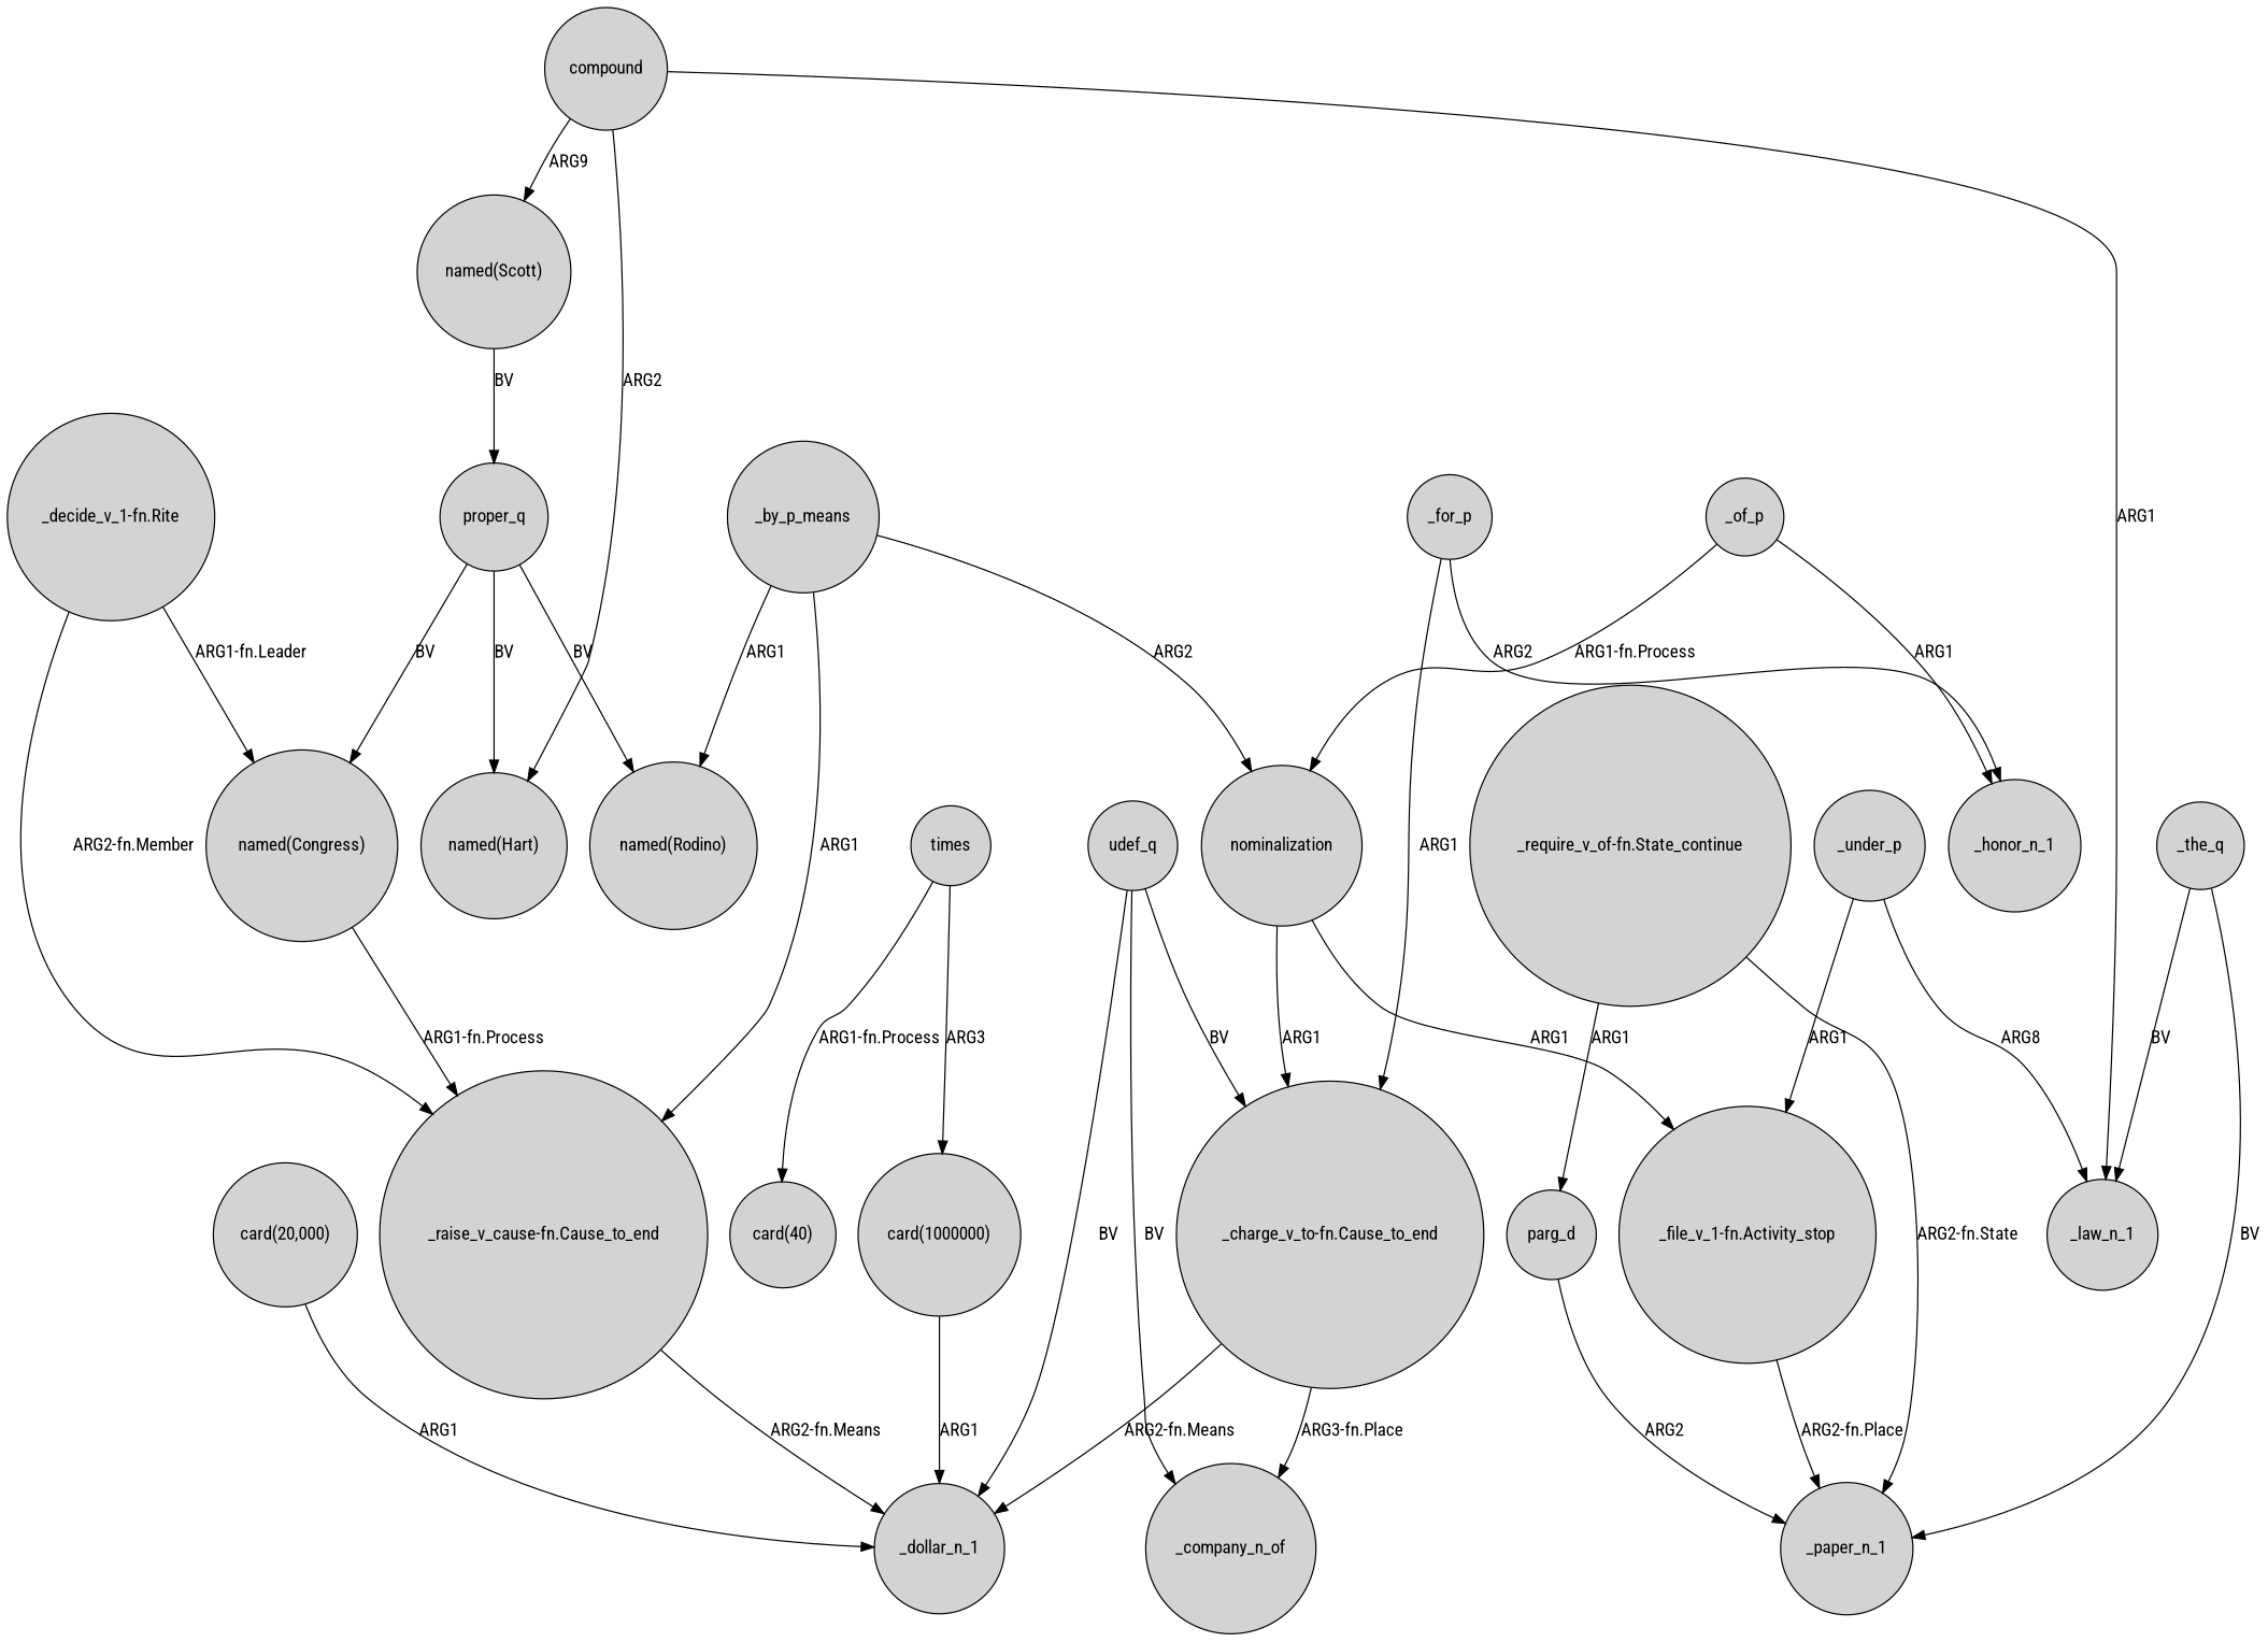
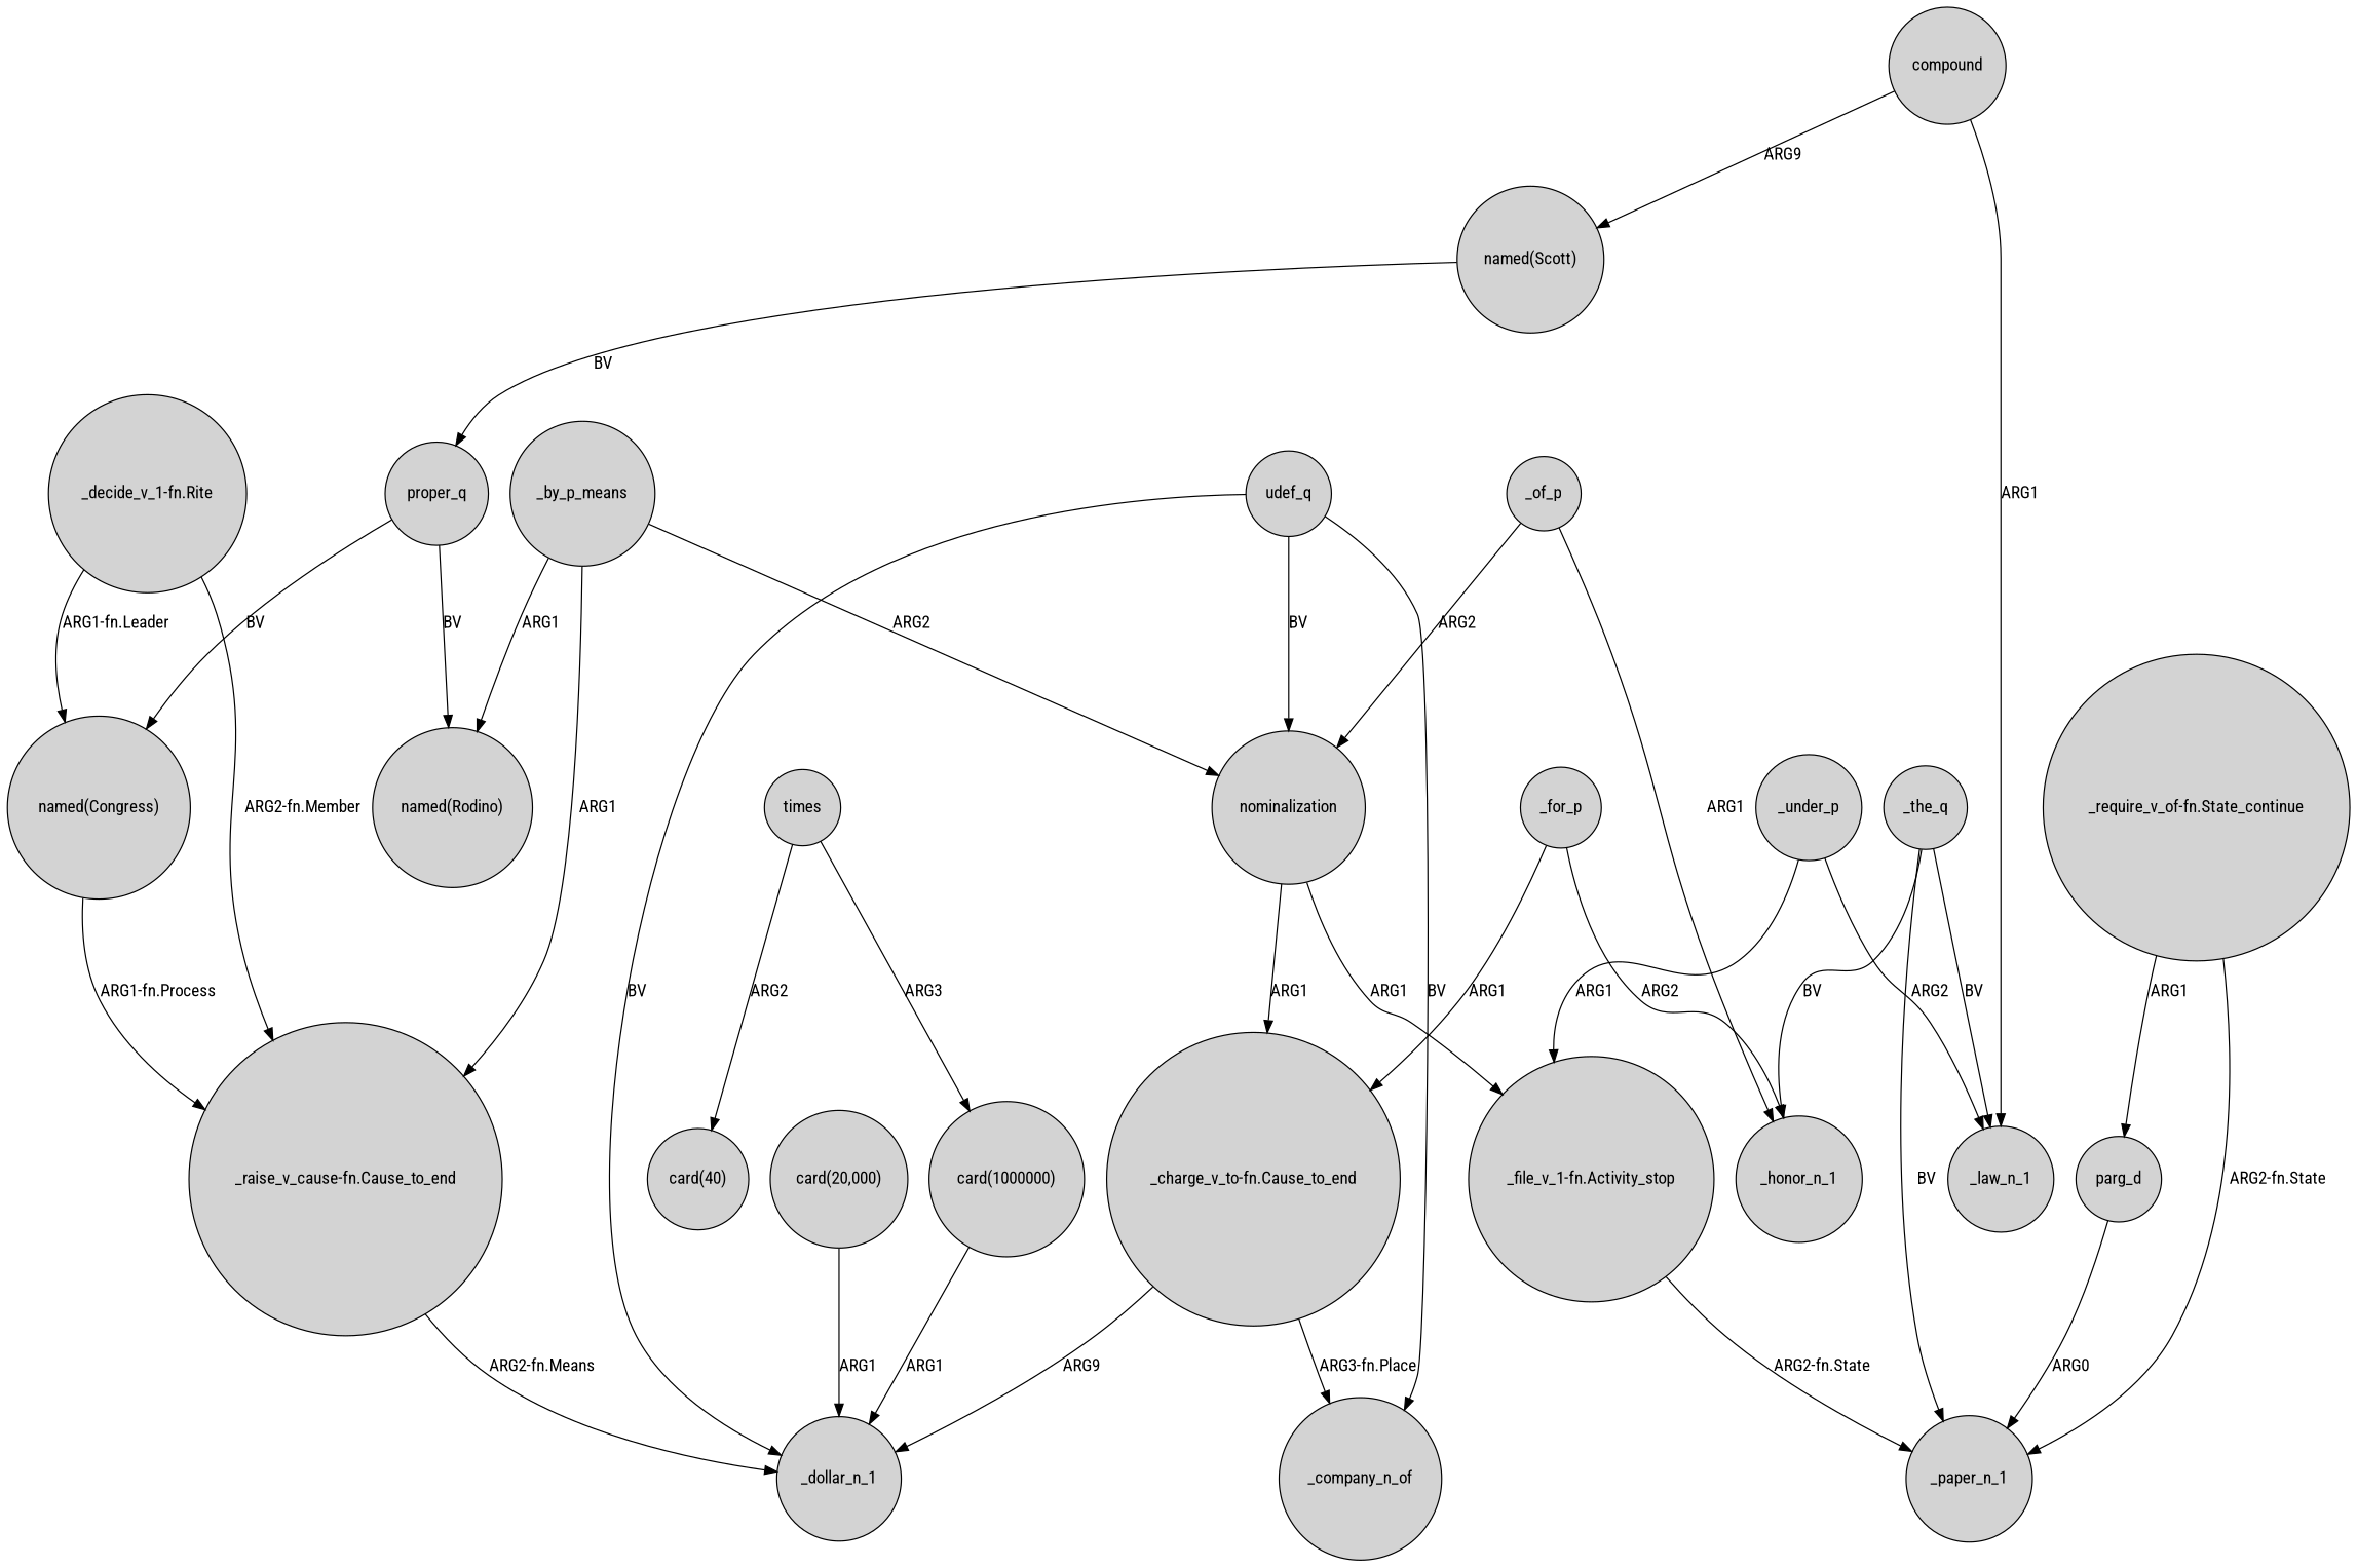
  digraph {
    fontname="Roboto Condensed"
    node [fontname="Roboto Condensed" shape=circle style=filled]
    edge [fontname="Roboto Condensed"]
    proper_q
    "named(Congress)"
    "named(Rodino)"
-   "named(Hart)"
    "_raise_v_cause-fn.Cause_to_end"
    "named(Scott)"
    _for_p
    _honor_n_1
    "_charge_v_to-fn.Cause_to_end"
    _dollar_n_1
    _company_n_of
    nominalization
    "_file_v_1-fn.Activity_stop"
    _paper_n_1
    _the_q
    _law_n_1
    udef_q
    times
    "card(1000000)"
    "card(40)"
    parg_d
    "_require_v_of-fn.State_continue"
    _under_p
    _by_p_means
    "_decide_v_1-fn.Rite"
    compound
    _of_p
    "card(20,000)"
    proper_q -> "named(Congress)" [label=BV]
    proper_q -> "named(Rodino)" [label=BV]
-   proper_q -> "named(Hart)" [label=BV]
    "named(Congress)" -> "_raise_v_cause-fn.Cause_to_end" [label="ARG1-fn.Process"]
    "_raise_v_cause-fn.Cause_to_end" -> _dollar_n_1 [label="ARG2-fn.Means"]
    "named(Scott)" -> proper_q [label=BV]
    _for_p -> _honor_n_1 [label=ARG2]
    _for_p -> "_charge_v_to-fn.Cause_to_end" [label=ARG1]
-   "_charge_v_to-fn.Cause_to_end" -> _dollar_n_1 [label="ARG2-fn.Means"]
+   "_charge_v_to-fn.Cause_to_end" -> _dollar_n_1 [label=ARG9]
    "_charge_v_to-fn.Cause_to_end" -> _company_n_of [label="ARG3-fn.Place"]
    nominalization -> "_charge_v_to-fn.Cause_to_end" [label=ARG1]
    nominalization -> "_file_v_1-fn.Activity_stop" [label=ARG1]
-   "_file_v_1-fn.Activity_stop" -> _paper_n_1 [label="ARG2-fn.Place"]
+   "_file_v_1-fn.Activity_stop" -> _paper_n_1 [label="ARG2-fn.State"]
+   _the_q -> _honor_n_1 [label=BV]
    _the_q -> _paper_n_1 [label=BV]
    _the_q -> _law_n_1 [label=BV]
    udef_q -> _dollar_n_1 [label=BV]
    udef_q -> _company_n_of [label=BV]
-   udef_q -> "_charge_v_to-fn.Cause_to_end" [label=BV]
+   udef_q -> nominalization [label=BV]
    times -> "card(1000000)" [label=ARG3]
-   times -> "card(40)" [label="ARG1-fn.Process"]
+   times -> "card(40)" [label=ARG2]
    "card(1000000)" -> _dollar_n_1 [label=ARG1]
-   parg_d -> _paper_n_1 [label=ARG2]
+   parg_d -> _paper_n_1 [label=ARG0]
    "_require_v_of-fn.State_continue" -> _paper_n_1 [label="ARG2-fn.State"]
    "_require_v_of-fn.State_continue" -> parg_d [label=ARG1]
    _under_p -> "_file_v_1-fn.Activity_stop" [label=ARG1]
-   _under_p -> _law_n_1 [label=ARG8]
+   _under_p -> _law_n_1 [label=ARG2]
    _by_p_means -> "named(Rodino)" [label=ARG1]
    _by_p_means -> "_raise_v_cause-fn.Cause_to_end" [label=ARG1]
    _by_p_means -> nominalization [label=ARG2]
    "_decide_v_1-fn.Rite" -> "named(Congress)" [label="ARG1-fn.Leader"]
    "_decide_v_1-fn.Rite" -> "_raise_v_cause-fn.Cause_to_end" [label="ARG2-fn.Member"]
-   compound -> "named(Hart)" [label=ARG2]
    compound -> "named(Scott)" [label=ARG9]
    compound -> _law_n_1 [label=ARG1]
    _of_p -> _honor_n_1 [label=ARG1]
-   _of_p -> nominalization [label="ARG1-fn.Process"]
+   _of_p -> nominalization [label=ARG2]
    "card(20,000)" -> _dollar_n_1 [label=ARG1]
  }
